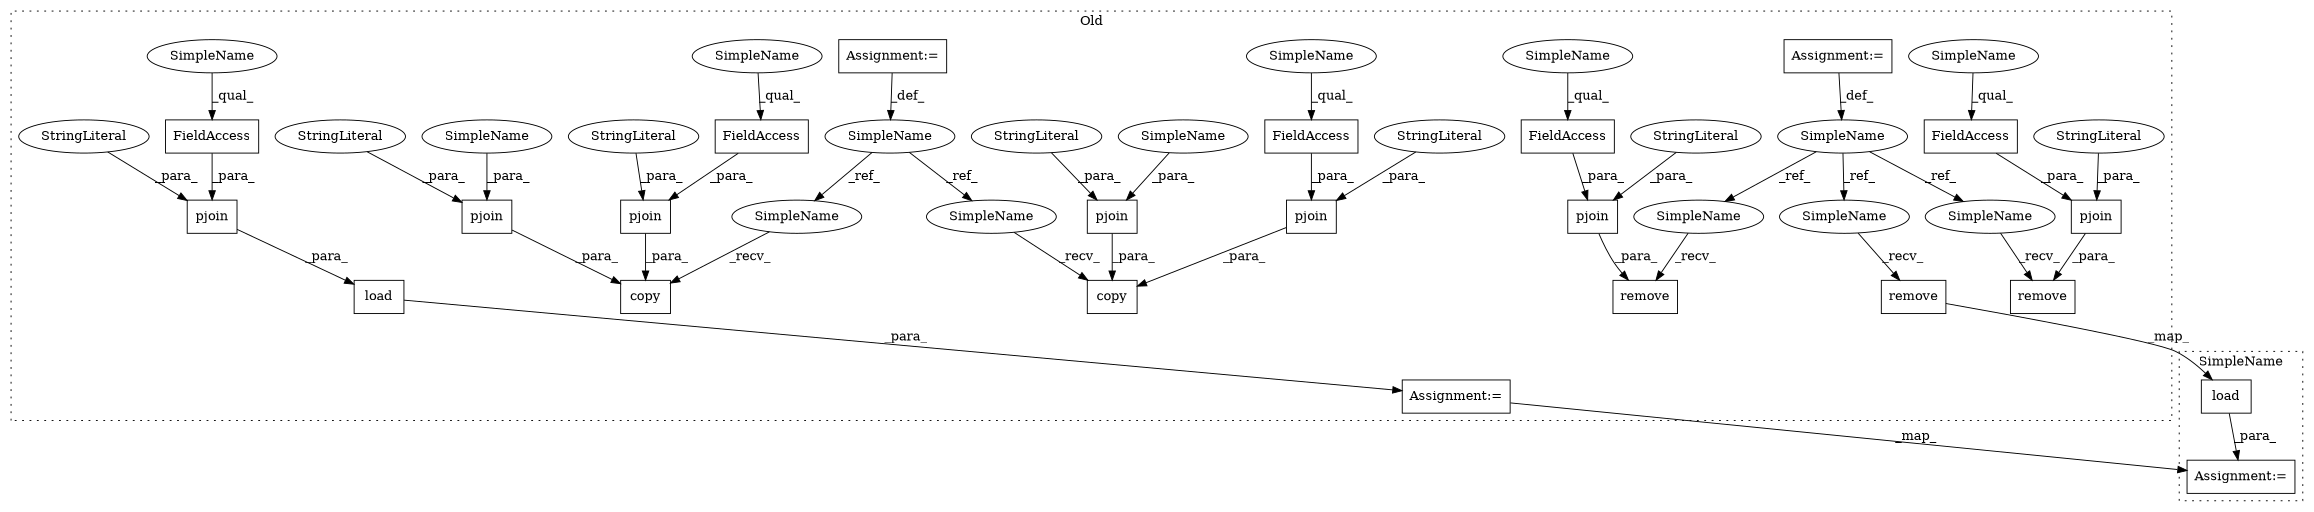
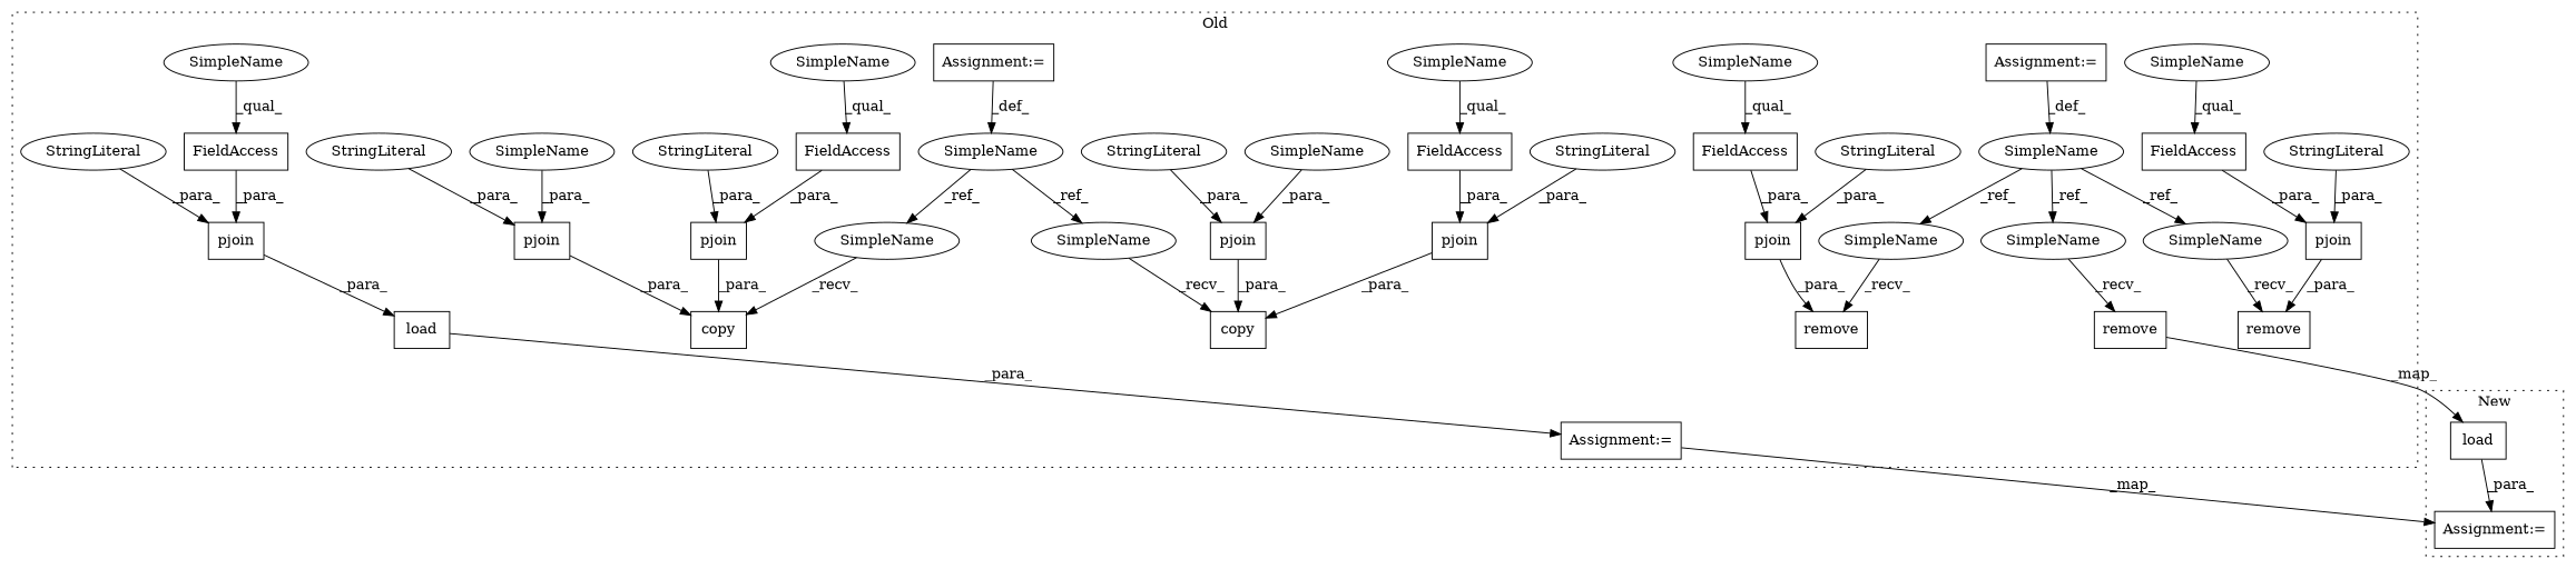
  digraph {
    node [a=32 l="6,1" s=1249 shape=box]
    n1 [l="7,1" label=remove s="1768,1817"]
    n2 [a=42 l=2 label=SimpleName shape=ellipse]
    n3 [l="7,1" label=remove s="1896,1956"]
    n4 [label=pjoin s="1903,1955"]
    n5 [a=22 l=19 label=FieldAccess s=1909]
    n6 [a=22 l=17 label=FieldAccess s=1722]
    n7 [label=pjoin s="1716,1757"]
    n8 [l="5,1" label=load s="1711,1758"]
    n9 [a=22 l=19 label=FieldAccess s=1389]
    n10 [a=22 l=19 label=FieldAccess s=1497]
    n11 [label=pjoin s="1383,1434"]
    n12 [a=22 l=19 label=FieldAccess s=1840]
    n13 [label=pjoin s="1491,1543"]
    n14 [l="5,1" label=copy s="1449,1544"]
    n15 [label=pjoin s="1834,1885"]
    n16 [l="5,1" label=copy s="1338,1435"]
    n17 [label=pjoin s="1343,1381"]
    n18 [a=42 l=6 label=SimpleName s=1319 shape=ellipse]
    n19 [label=pjoin s="1454,1489"]
    n20 [a=45 l=25 label=StringLiteral s=1860 shape=ellipse]
    n21 [a=45 l=25 label=StringLiteral s=1409 shape=ellipse]
    n22 [a=7 l=2 label="Assignment:="]
    n23 [a=45 l=17 label=StringLiteral s=1740 shape=ellipse]
    n24 [a=45 l=26 label=StringLiteral s=1517 shape=ellipse]
    n25 [a=7 l=6 label="Assignment:=" s=1319]
    n26 [a=45 l=19 label=StringLiteral s=1470 shape=ellipse]
    n27 [a=45 l=22 label=StringLiteral s=1359 shape=ellipse]
    n28 [a=45 l=26 label=StringLiteral s=1929 shape=ellipse]
    n29 [l="7,1" label=remove s="1827,1886"]
    n30 [a=7 l=1 label="Assignment:=" s=1703]
    n31 [a=42 l=2 label=SimpleName s=1824 shape=ellipse]
    n32 [a=42 l=2 label=SimpleName s=1765 shape=ellipse]
    n33 [a=42 l=2 label=SimpleName s=1893 shape=ellipse]
    n34 [a=42 l=6 label=SimpleName s=1442 shape=ellipse]
    n35 [a=42 l=6 label=SimpleName s=1331 shape=ellipse]
    n36 [a=42 l=3 label=SimpleName s=1840 shape=ellipse]
    n37 [a=42 l=3 label=SimpleName s=1497 shape=ellipse]
    n38 [a=42 l=3 label=SimpleName s=1909 shape=ellipse]
    n39 [a=42 l=3 label=SimpleName s=1389 shape=ellipse]
    n40 [a=42 l=3 label=SimpleName s=1722 shape=ellipse]
    n41 [a=42 l=9 label=SimpleName s=1460 shape=ellipse]
    n42 [a=42 l=9 label=SimpleName s=1349 shape=ellipse]
    n43 [l="5,1" label=load s="1986,2026"]
    n44 [a=7 l=1 label="Assignment:=" s=1978]
    subgraph cluster_1 {
      label=Old
      style=dotted
      n1
      n2
      n3
      n4
      n5
      n6
      n7
      n8
      n9
      n10
      n11
      n12
      n13
      n14
      n15
      n16
      n17
      n18
      n19
      n20
      n21
      n22
      n23
      n24
      n25
      n26
      n27
      n28
      n29
      n30
      n31
      n32
      n33
      n34
      n35
      n36
      n37
      n38
      n39
      n40
      n41
      n42
    }
    subgraph cluster_2 {
-     label=SimpleName
+     label=New
      style=dotted
      n43
      n44
    }
    n1 -> n43 [label=_map_]
    n2 -> n31 [label=_ref_]
    n2 -> n32 [label=_ref_]
    n2 -> n33 [label=_ref_]
    n4 -> n3 [label=_para_]
    n5 -> n4 [label=_para_]
    n6 -> n7 [label=_para_]
    n7 -> n8 [label=_para_]
    n8 -> n30 [label=_para_]
    n9 -> n11 [label=_para_]
    n10 -> n13 [label=_para_]
    n11 -> n16 [label=_para_]
    n12 -> n15 [label=_para_]
    n13 -> n14 [label=_para_]
    n15 -> n29 [label=_para_]
    n17 -> n16 [label=_para_]
    n18 -> n34 [label=_ref_]
    n18 -> n35 [label=_ref_]
    n19 -> n14 [label=_para_]
    n20 -> n15 [label=_para_]
    n21 -> n11 [label=_para_]
    n22 -> n2 [label=_def_]
    n23 -> n7 [label=_para_]
    n24 -> n13 [label=_para_]
    n25 -> n18 [label=_def_]
    n26 -> n19 [label=_para_]
    n27 -> n17 [label=_para_]
    n28 -> n4 [label=_para_]
    n30 -> n44 [label=_map_]
    n31 -> n29 [label=_recv_]
    n32 -> n1 [label=_recv_]
    n33 -> n3 [label=_recv_]
    n34 -> n14 [label=_recv_]
    n35 -> n16 [label=_recv_]
    n36 -> n12 [label=_qual_]
    n37 -> n10 [label=_qual_]
    n38 -> n5 [label=_qual_]
    n39 -> n9 [label=_qual_]
    n40 -> n6 [label=_qual_]
    n41 -> n19 [label=_para_]
    n42 -> n17 [label=_para_]
    n43 -> n44 [label=_para_]
  }
